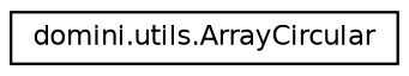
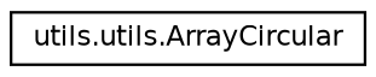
  digraph {
    rankdir=TB
-   n1 [color=black fillcolor=white fontname=Helvetica fontsize=10 height=0.2 label="domini.utils.ArrayCircular" shape=record style=filled width=0.4]
+   n1 [color=black fillcolor=white fontname=Helvetica fontsize=10 height=0.2 label="utils.utils.ArrayCircular" shape=record style=filled width=0.4]
  }
